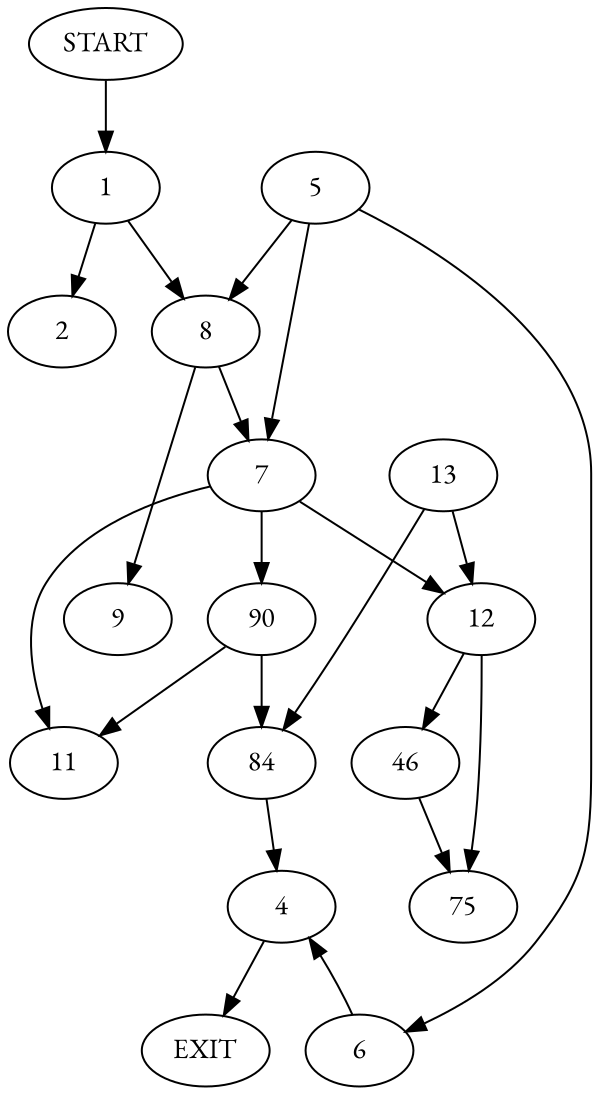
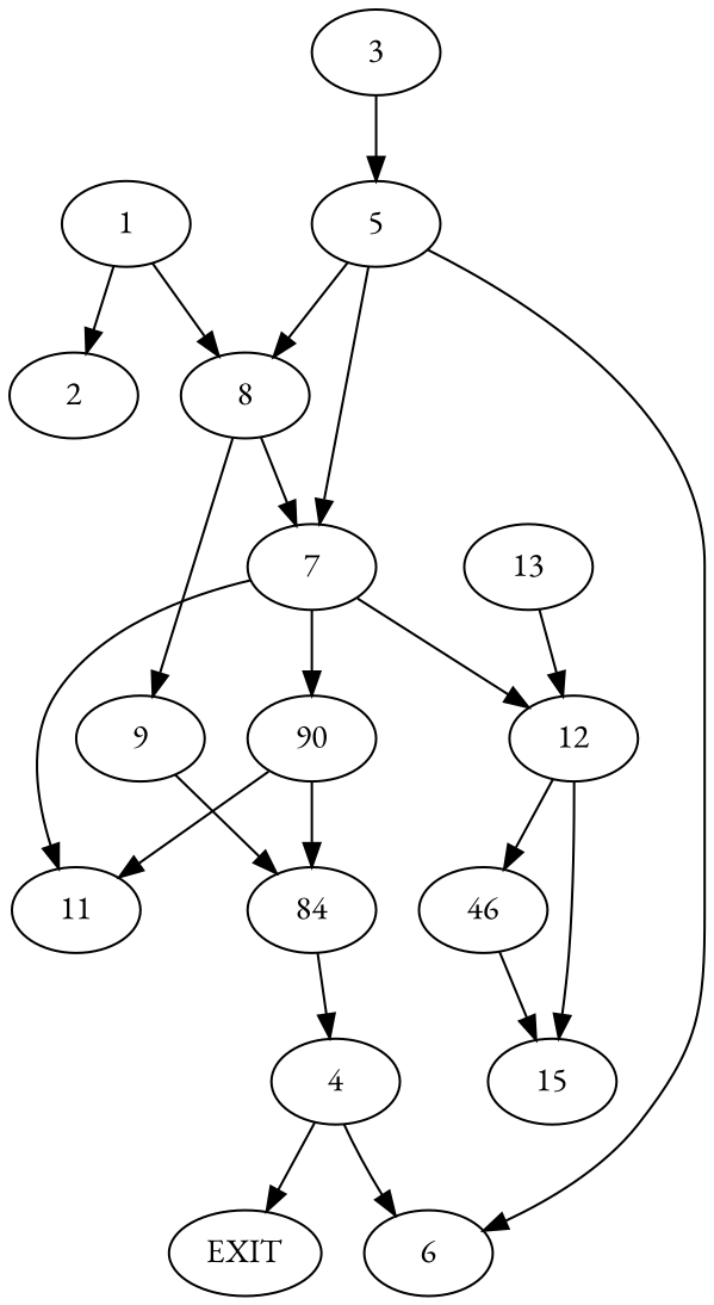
  digraph {
    fontname="EB Garamond"
    node [fontname="EB Garamond"]
    edge [fontname="EB Garamond"]
-   n1 [label=START]
    1
    2
    8
    n5 [label=EXIT]
+   3
    5
    4
    6
    7
    n11 [label=90]
    11
    12
    9
    n15 [label=84]
-   15 [label=75]
+   15
    n17 [label=46]
    13
-   n1 -> 1
    1 -> 2
    1 -> 8
    8 -> 7
    8 -> 9
+   3 -> 5
    5 -> 8
    5 -> 6
    5 -> 7
    4 -> n5
-   6 -> 4
+   4 -> 6
    7 -> n11
    7 -> 11
    7 -> 12
    n11 -> 11
    n11 -> n15
    12 -> 15
    12 -> n17
    n15 -> 4
    n17 -> 15
    13 -> 12
-   13 -> n15
+   9 -> n15
  }
